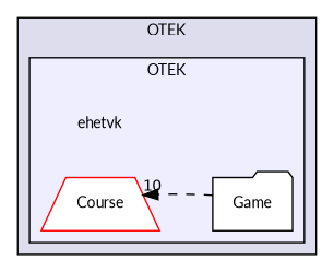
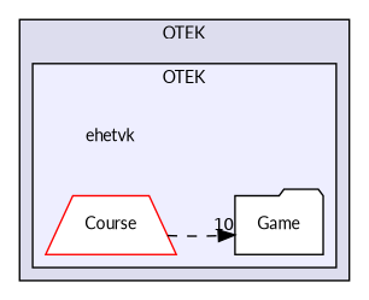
  digraph {
    compound=true
    rankdir=LR
    fontname=Lato
    node [fontname=Lato fontsize=10 fillcolor=white style=filled]
    n1 [label=ehetvk shape=plaintext fillcolor="" style=""]
    n2 [color=red label=Course shape=trapezium]
    n3 [color=black label=Game shape=folder]
    subgraph cluster_1 {
      bgcolor="#ddddee"
      fontsize=10
      label=OTEK
      pencolor=black
      subgraph cluster_2 {
        bgcolor="#eeeeff"
        fontsize=10
        pencolor=black
        n1
        n2
        n3
      }
    }
-   n3 -> n2 [headlabel=10 labeldistance=1.5 labelfontname=Helvetica labelfontsize=10 style=dashed fontname=Lato]
+   n2 -> n3 [headlabel=10 labeldistance=1.5 labelfontname=Helvetica labelfontsize=10 style=dashed fontname=Lato]
  }
